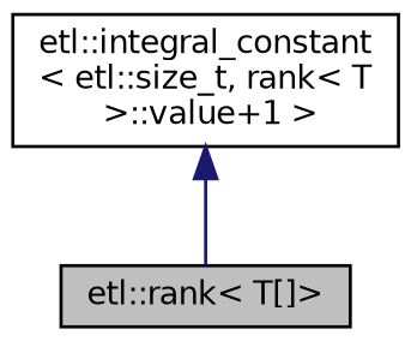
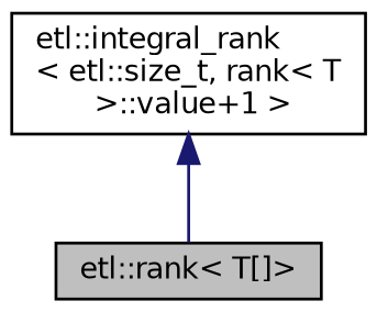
  digraph {
    node [color=black fontname=Helvetica fontsize=10 shape=record style=filled]
    n1 [fillcolor=grey75 fontcolor=black height=0.2 label="etl::rank\< T[]\>" width=0.4]
-   n2 [fillcolor=white height=0.2 label="etl::integral_constant\l\< etl::size_t, rank\< T\l \>::value+1 \>" width=0.4]
+   n2 [fillcolor=white height=0.2 label="etl::integral_rank\l\< etl::size_t, rank\< T\l \>::value+1 \>" width=0.4]
    n2 -> n1 [color=midnightblue dir=back fontname=Helvetica fontsize=10 labelfontname=Helvetica labelfontsize=10 style=solid]
  }
